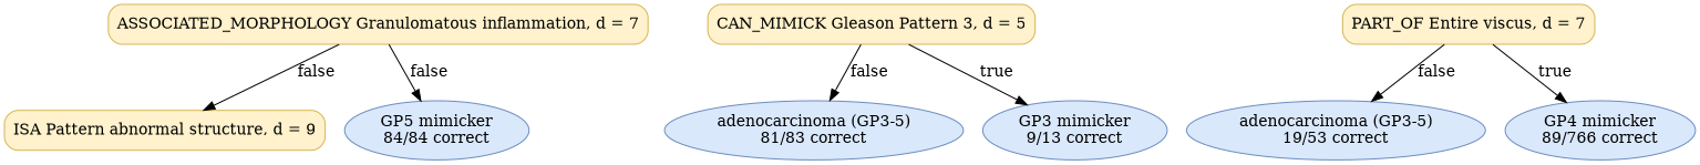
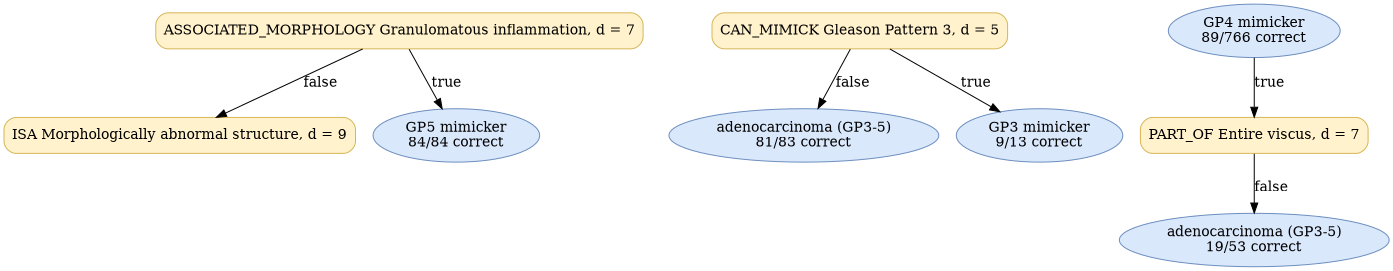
  digraph {
    fontname="Times-Roman"
    node [color="#6C8EBF" fillcolor="#DAE8FC" fontname="Times-Roman" shape=ellipse style="rounded,filled"]
    n1 [color="#D6B656" fillcolor="#FFF2CC" label="ASSOCIATED_MORPHOLOGY Granulomatous inflammation, d = 7" shape=box]
-   n2 [color="#D6B656" fillcolor="#FFF2CC" label="ISA Pattern abnormal structure, d = 9" shape=box]
+   n2 [color="#D6B656" fillcolor="#FFF2CC" label="ISA Morphologically abnormal structure, d = 9" shape=box]
    n3 [label=<GP5 mimicker<br/>84/84 correct>]
    n4 [color="#D6B656" fillcolor="#FFF2CC" label="CAN_MIMICK Gleason Pattern 3, d = 5" shape=box]
    n5 [label=<adenocarcinoma (GP3-5)<br/>81/83 correct>]
    n6 [label=<GP3 mimicker<br/>9/13 correct>]
    n7 [color="#D6B656" fillcolor="#FFF2CC" label="PART_OF Entire viscus, d = 7" shape=box]
    n8 [label=<adenocarcinoma (GP3-5)<br/>19/53 correct>]
    n9 [label=<GP4 mimicker<br/>89/766 correct>]
    n1 -> n2 [label=false]
-   n1 -> n3 [label=false]
+   n1 -> n3 [label=true]
    n4 -> n5 [label=false]
    n4 -> n6 [label=true]
    n7 -> n8 [label=false]
-   n7 -> n9 [label=true]
+   n9 -> n7 [label=true]
  }
